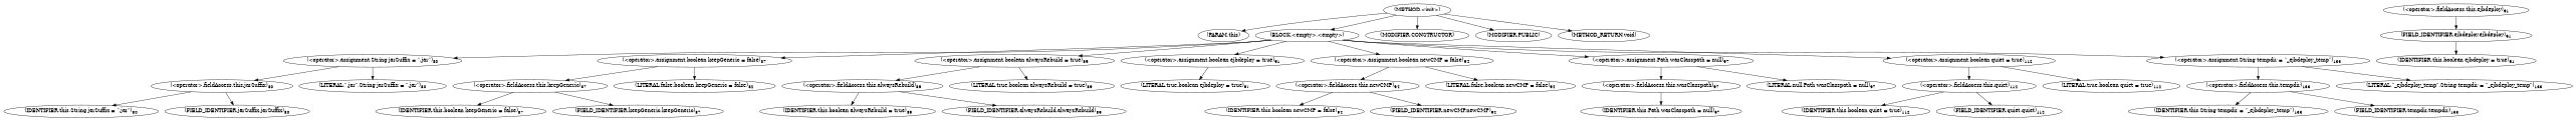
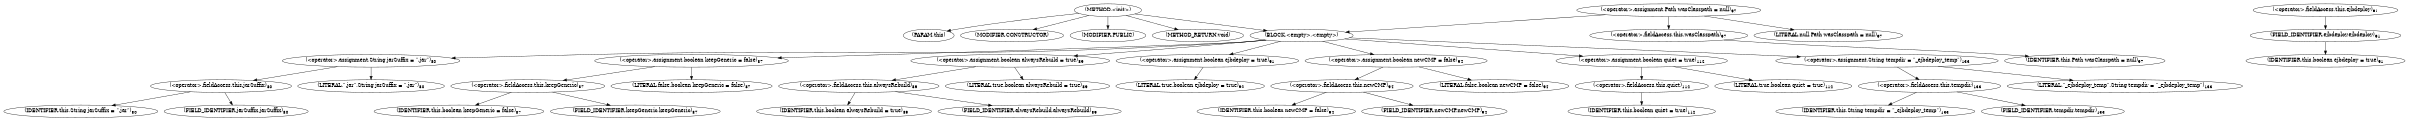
  digraph {
    n1 [label=<(METHOD,&lt;init&gt;)>]
    n2 [label=<(PARAM,this)>]
    n3 [label=<(BLOCK,&lt;empty&gt;,&lt;empty&gt;)>]
    n4 [label=<(MODIFIER,CONSTRUCTOR)>]
    n5 [label=<(MODIFIER,PUBLIC)>]
    n6 [label=<(METHOD_RETURN,void)>]
    n7 [label=<(&lt;operator&gt;.assignment,String jarSuffix = &quot;.jar&quot;)<SUB>80</SUB>>]
    n8 [label=<(&lt;operator&gt;.assignment,boolean keepGeneric = false)<SUB>87</SUB>>]
    n9 [label=<(&lt;operator&gt;.assignment,boolean alwaysRebuild = true)<SUB>89</SUB>>]
    n10 [label=<(&lt;operator&gt;.assignment,boolean ejbdeploy = true)<SUB>91</SUB>>]
    n11 [label=<(&lt;operator&gt;.assignment,boolean newCMP = false)<SUB>94</SUB>>]
    n12 [label=<(&lt;operator&gt;.assignment,Path wasClasspath = null)<SUB>97</SUB>>]
    n13 [label=<(&lt;operator&gt;.assignment,boolean quiet = true)<SUB>112</SUB>>]
    n14 [label=<(&lt;operator&gt;.assignment,String tempdir = &quot;_ejbdeploy_temp&quot;)<SUB>133</SUB>>]
    n15 [label=<(&lt;operator&gt;.fieldAccess,this.jarSuffix)<SUB>80</SUB>>]
    n16 [label=<(LITERAL,&quot;.jar&quot;,String jarSuffix = &quot;.jar&quot;)<SUB>80</SUB>>]
    n17 [label=<(&lt;operator&gt;.fieldAccess,this.keepGeneric)<SUB>87</SUB>>]
-   n18 [label=<(LITERAL,false,boolean keepGeneric = false)<SUB>82</SUB>>]
+   n18 [label=<(LITERAL,false,boolean keepGeneric = false)<SUB>87</SUB>>]
    n19 [label=<(&lt;operator&gt;.fieldAccess,this.alwaysRebuild)<SUB>89</SUB>>]
    n20 [label=<(LITERAL,true,boolean alwaysRebuild = true)<SUB>89</SUB>>]
-   n21 [label=<(LITERAL,true,boolean ejbdeploy = true)<SUB>91</SUB>>]
+   n21 [label=<(LITERAL,true,boolean ejbdeploy = true)<SUB>92</SUB>>]
    n22 [label=<(&lt;operator&gt;.fieldAccess,this.newCMP)<SUB>94</SUB>>]
    n23 [label=<(LITERAL,false,boolean newCMP = false)<SUB>94</SUB>>]
    n24 [label=<(&lt;operator&gt;.fieldAccess,this.wasClasspath)<SUB>97</SUB>>]
    n25 [label=<(LITERAL,null,Path wasClasspath = null)<SUB>97</SUB>>]
    n26 [label=<(&lt;operator&gt;.fieldAccess,this.quiet)<SUB>112</SUB>>]
    n27 [label=<(LITERAL,true,boolean quiet = true)<SUB>112</SUB>>]
    n28 [label=<(&lt;operator&gt;.fieldAccess,this.tempdir)<SUB>133</SUB>>]
    n29 [label=<(LITERAL,&quot;_ejbdeploy_temp&quot;,String tempdir = &quot;_ejbdeploy_temp&quot;)<SUB>133</SUB>>]
    n30 [label=<(IDENTIFIER,this,String jarSuffix = &quot;.jar&quot;)<SUB>80</SUB>>]
    n31 [label=<(FIELD_IDENTIFIER,jarSuffix,jarSuffix)<SUB>80</SUB>>]
    n32 [label=<(IDENTIFIER,this,boolean keepGeneric = false)<SUB>87</SUB>>]
    n33 [label=<(FIELD_IDENTIFIER,keepGeneric,keepGeneric)<SUB>87</SUB>>]
    n34 [label=<(IDENTIFIER,this,boolean alwaysRebuild = true)<SUB>89</SUB>>]
    n35 [label=<(FIELD_IDENTIFIER,alwaysRebuild,alwaysRebuild)<SUB>89</SUB>>]
    n36 [label=<(&lt;operator&gt;.fieldAccess,this.ejbdeploy)<SUB>91</SUB>>]
    n37 [label=<(FIELD_IDENTIFIER,ejbdeploy,ejbdeploy)<SUB>91</SUB>>]
    n38 [label=<(IDENTIFIER,this,boolean ejbdeploy = true)<SUB>91</SUB>>]
    n39 [label=<(IDENTIFIER,this,boolean newCMP = false)<SUB>94</SUB>>]
    n40 [label=<(FIELD_IDENTIFIER,newCMP,newCMP)<SUB>94</SUB>>]
    n41 [label=<(IDENTIFIER,this,Path wasClasspath = null)<SUB>97</SUB>>]
    n42 [label=<(IDENTIFIER,this,boolean quiet = true)<SUB>112</SUB>>]
-   n43 [label=<(FIELD_IDENTIFIER,quiet,quiet)<SUB>112</SUB>>]
    n44 [label=<(IDENTIFIER,this,String tempdir = &quot;_ejbdeploy_temp&quot;)<SUB>133</SUB>>]
    n45 [label=<(FIELD_IDENTIFIER,tempdir,tempdir)<SUB>133</SUB>>]
    n1 -> n2
    n1 -> n3
    n1 -> n4
    n1 -> n5
    n1 -> n6
    n3 -> n7
    n3 -> n8
    n3 -> n9
    n3 -> n10
    n3 -> n11
-   n3 -> n12
+   n12 -> n3
    n3 -> n13
    n3 -> n14
    n7 -> n15
    n7 -> n16
    n8 -> n17
    n8 -> n18
    n9 -> n19
    n9 -> n20
    n10 -> n21
    n11 -> n22
    n11 -> n23
    n12 -> n24
    n12 -> n25
    n13 -> n26
    n13 -> n27
    n14 -> n28
    n14 -> n29
    n15 -> n30
    n15 -> n31
    n17 -> n32
    n17 -> n33
    n19 -> n34
    n19 -> n35
    n22 -> n39
    n22 -> n40
    n24 -> n41
    n26 -> n42
-   n26 -> n43
    n28 -> n44
    n28 -> n45
    n36 -> n37
    n37 -> n38
  }
